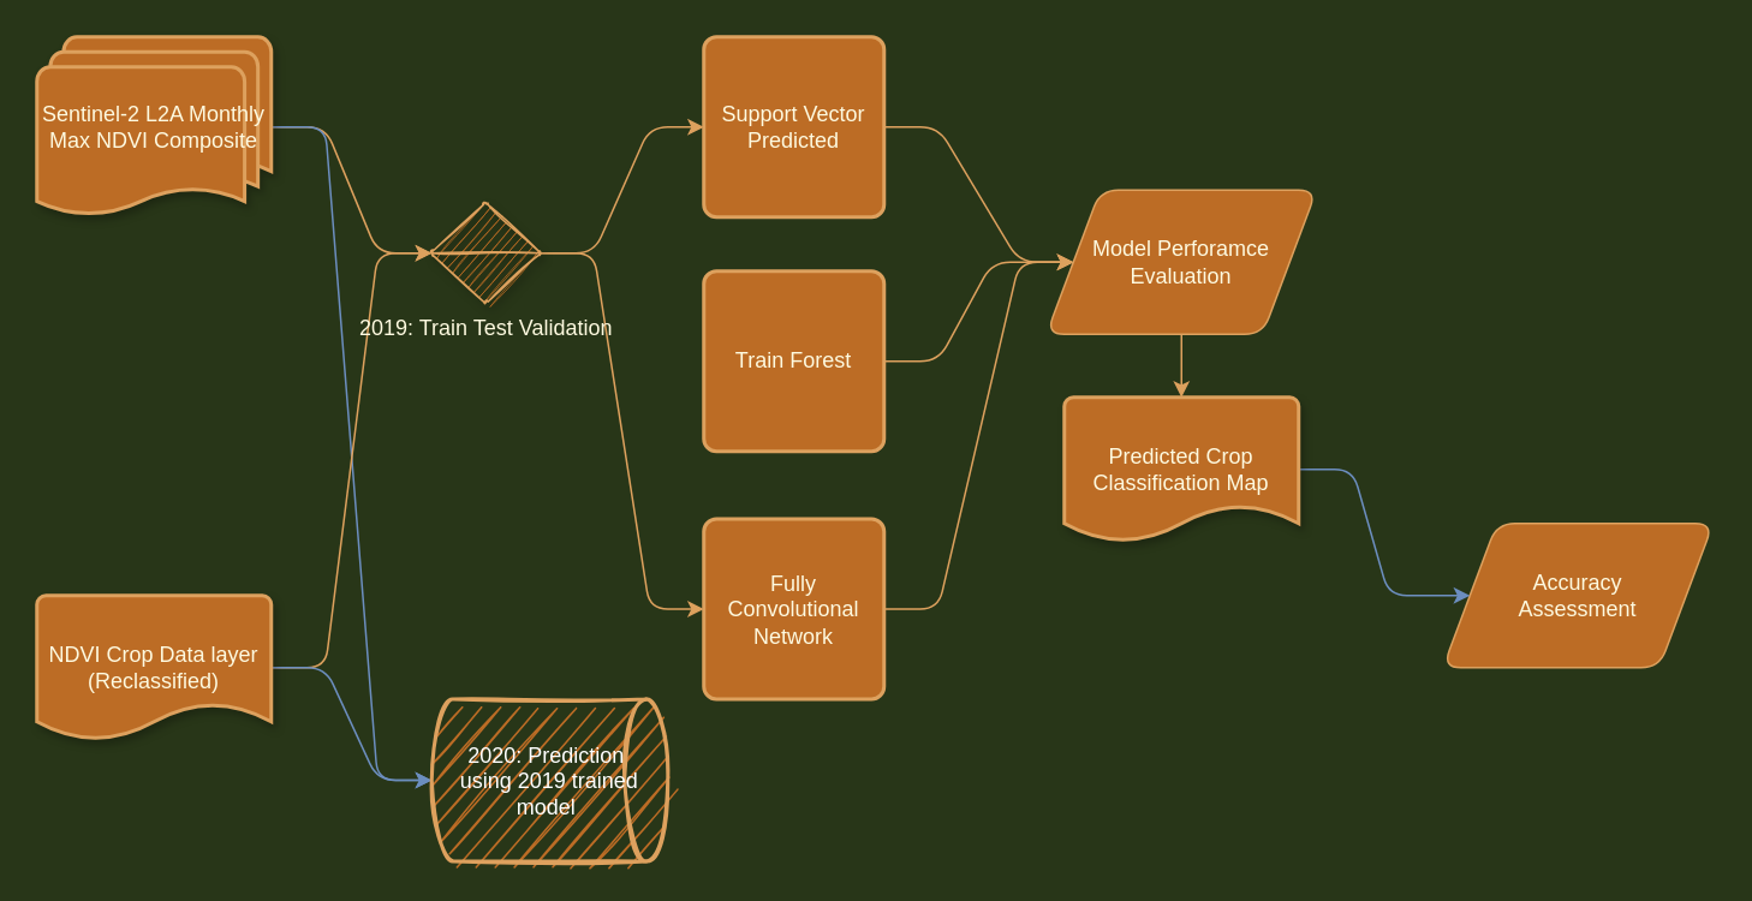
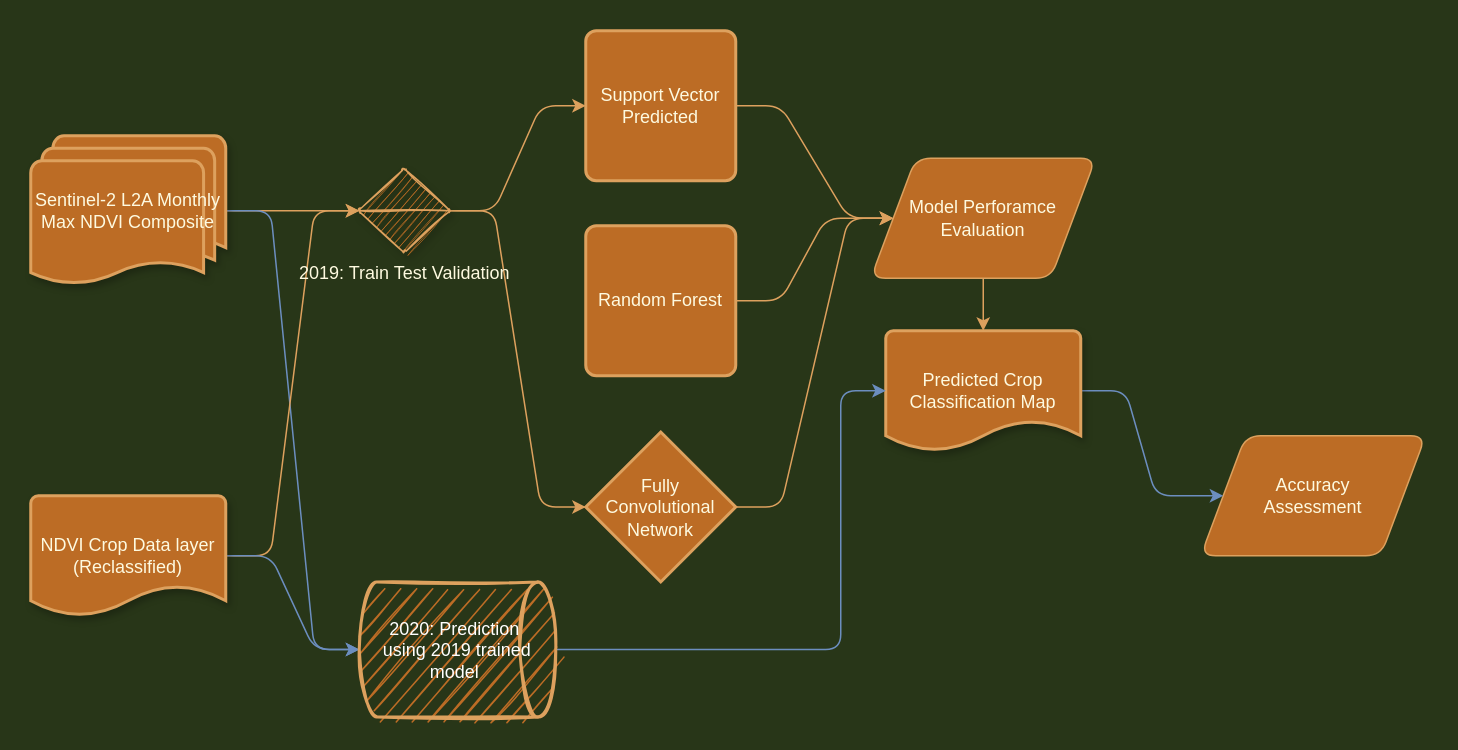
  <mxCell id="0" />
  <mxCell id="1" parent="0" />
  <mxCell id="2" style="edgeStyle=entityRelationEdgeStyle;rounded=1;sketch=0;orthogonalLoop=1;jettySize=auto;html=1;fontColor=#FEFAE0;strokeColor=#DDA15E;fillColor=#BC6C25;labelBackgroundColor=#283618;" parent="1" source="4" target="15" edge="1"><mxGeometry relative="1" as="geometry" /></mxCell>
  <mxCell id="3" style="edgeStyle=entityRelationEdgeStyle;rounded=1;sketch=0;orthogonalLoop=1;jettySize=auto;html=1;entryX=0;entryY=0.5;entryDx=0;entryDy=0;entryPerimeter=0;fontColor=#FEFAE0;strokeColor=#6c8ebf;fillColor=#dae8fc;labelBackgroundColor=#283618;" parent="1" source="4" target="24" edge="1"><mxGeometry relative="1" as="geometry"><mxPoint x="239" y="427.5" as="targetPoint" /></mxGeometry></mxCell>
- <mxCell id="4" value="Sentinel-2 L2A Monthly Max NDVI Composite" style="strokeWidth=2;html=1;shape=mxgraph.flowchart.multi-document;whiteSpace=wrap;rounded=0;sketch=0;fontColor=#FEFAE0;fillColor=#BC6C25;strokeColor=#DDA15E;shadow=1;" parent="1" vertex="1"><mxGeometry x="20" y="20" width="130" height="100" as="geometry" /></mxCell>
+ <mxCell id="4" value="Sentinel-2 L2A Monthly Max NDVI Composite" style="strokeWidth=2;html=1;shape=mxgraph.flowchart.multi-document;whiteSpace=wrap;rounded=0;sketch=0;fontColor=#FEFAE0;fillColor=#BC6C25;strokeColor=#DDA15E;shadow=1;" parent="1" vertex="1"><mxGeometry x="20" y="90" width="130" height="100" as="geometry" /></mxCell>
  <mxCell id="5" style="edgeStyle=entityRelationEdgeStyle;rounded=1;sketch=0;orthogonalLoop=1;jettySize=auto;html=1;entryX=0;entryY=0.5;entryDx=0;entryDy=0;entryPerimeter=0;fontColor=#FEFAE0;strokeColor=#DDA15E;fillColor=#BC6C25;labelBackgroundColor=#283618;" parent="1" source="7" target="15" edge="1"><mxGeometry relative="1" as="geometry" /></mxCell>
  <mxCell id="6" style="edgeStyle=entityRelationEdgeStyle;rounded=1;sketch=0;orthogonalLoop=1;jettySize=auto;html=1;entryX=0;entryY=0.5;entryDx=0;entryDy=0;entryPerimeter=0;fontColor=#FEFAE0;strokeColor=#6c8ebf;fillColor=#dae8fc;labelBackgroundColor=#283618;" parent="1" source="7" target="24" edge="1"><mxGeometry relative="1" as="geometry"><mxPoint x="239" y="427.5" as="targetPoint" /></mxGeometry></mxCell>
  <mxCell id="7" value="NDVI Crop Data layer (Reclassified)" style="strokeWidth=2;html=1;shape=mxgraph.flowchart.document2;whiteSpace=wrap;size=0.25;rounded=0;sketch=0;fontColor=#FEFAE0;fillColor=#BC6C25;strokeColor=#DDA15E;shadow=1;" parent="1" vertex="1"><mxGeometry x="20" y="330" width="130" height="80" as="geometry" /></mxCell>
  <mxCell id="8" style="edgeStyle=entityRelationEdgeStyle;rounded=1;sketch=0;orthogonalLoop=1;jettySize=auto;html=1;fontColor=#FEFAE0;strokeColor=#DDA15E;fillColor=#BC6C25;entryX=0;entryY=0.5;entryDx=0;entryDy=0;" parent="1" source="9" target="20" edge="1"><mxGeometry relative="1" as="geometry"><mxPoint x="590" y="150" as="targetPoint" /></mxGeometry></mxCell>
  <mxCell id="9" value="Support Vector Predicted" style="rounded=1;whiteSpace=wrap;html=1;absoluteArcSize=1;arcSize=14;strokeWidth=2;sketch=0;fontColor=#FEFAE0;fillColor=#BC6C25;strokeColor=#DDA15E;" parent="1" vertex="1"><mxGeometry x="390" y="20" width="100" height="100" as="geometry" /></mxCell>
  <mxCell id="10" style="edgeStyle=entityRelationEdgeStyle;rounded=1;sketch=0;orthogonalLoop=1;jettySize=auto;html=1;fontColor=#FEFAE0;strokeColor=#DDA15E;fillColor=#BC6C25;entryX=0;entryY=0.5;entryDx=0;entryDy=0;" parent="1" source="11" target="20" edge="1"><mxGeometry relative="1" as="geometry"><mxPoint x="590" y="240" as="targetPoint" /></mxGeometry></mxCell>
- <mxCell id="11" value="Fully Convolutional Network" style="rounded=1;whiteSpace=wrap;html=1;absoluteArcSize=1;arcSize=14;strokeWidth=2;sketch=0;fontColor=#FEFAE0;fillColor=#BC6C25;strokeColor=#DDA15E;" parent="1" vertex="1"><mxGeometry x="390" y="287.5" width="100" height="100" as="geometry" /></mxCell>
+ <mxCell id="11" value="Fully Convolutional Network" style="rhombus;whiteSpace=wrap;html=1;absoluteArcSize=1;arcSize=14;strokeWidth=2;sketch=0;fontColor=#FEFAE0;fillColor=#BC6C25;strokeColor=#DDA15E;" parent="1" vertex="1"><mxGeometry x="390" y="287.5" width="100" height="100" as="geometry" /></mxCell>
  <mxCell id="12" style="edgeStyle=entityRelationEdgeStyle;rounded=1;sketch=0;orthogonalLoop=1;jettySize=auto;html=1;entryX=0;entryY=0.5;entryDx=0;entryDy=0;fontColor=#FEFAE0;strokeColor=#DDA15E;fillColor=#BC6C25;labelBackgroundColor=#283618;startArrow=none;" parent="1" target="17" edge="1"><mxGeometry relative="1" as="geometry"><mxPoint x="394" y="217.5" as="sourcePoint" /></mxGeometry></mxCell>
  <mxCell id="13" style="edgeStyle=entityRelationEdgeStyle;rounded=1;sketch=0;orthogonalLoop=1;jettySize=auto;html=1;entryX=0;entryY=0.5;entryDx=0;entryDy=0;fontColor=#FEFAE0;strokeColor=#DDA15E;fillColor=#BC6C25;labelBackgroundColor=#283618;" parent="1" source="15" target="9" edge="1"><mxGeometry relative="1" as="geometry" /></mxCell>
  <mxCell id="14" style="edgeStyle=entityRelationEdgeStyle;rounded=1;sketch=0;orthogonalLoop=1;jettySize=auto;html=1;entryX=0;entryY=0.5;entryDx=0;entryDy=0;fontColor=#FEFAE0;strokeColor=#DDA15E;fillColor=#BC6C25;labelBackgroundColor=#283618;" parent="1" source="15" target="11" edge="1"><mxGeometry relative="1" as="geometry" /></mxCell>
  <mxCell id="15" value="2019: Train Test Validation" style="verticalLabelPosition=bottom;verticalAlign=top;html=1;shape=mxgraph.flowchart.sort;rounded=0;sketch=1;fontColor=#FEFAE0;strokeColor=#DDA15E;fillColor=#BC6C25;shadow=1;" parent="1" vertex="1"><mxGeometry x="239" y="112.5" width="60" height="55" as="geometry" /></mxCell>
  <mxCell id="16" style="edgeStyle=entityRelationEdgeStyle;rounded=1;sketch=0;orthogonalLoop=1;jettySize=auto;html=1;fontColor=#FEFAE0;strokeColor=#DDA15E;fillColor=#BC6C25;" parent="1" source="17" target="20" edge="1"><mxGeometry relative="1" as="geometry"><mxPoint x="610" y="218" as="targetPoint" /></mxGeometry></mxCell>
- <mxCell id="17" value="Train Forest" style="rounded=1;whiteSpace=wrap;html=1;absoluteArcSize=1;arcSize=14;strokeWidth=2;sketch=0;fontColor=#FEFAE0;fillColor=#BC6C25;strokeColor=#DDA15E;" parent="1" vertex="1"><mxGeometry x="390" y="150" width="100" height="100" as="geometry" /></mxCell>
+ <mxCell id="17" value="Random Forest" style="rounded=1;whiteSpace=wrap;html=1;absoluteArcSize=1;arcSize=14;strokeWidth=2;sketch=0;fontColor=#FEFAE0;fillColor=#BC6C25;strokeColor=#DDA15E;" parent="1" vertex="1"><mxGeometry x="390" y="150" width="100" height="100" as="geometry" /></mxCell>
  <mxCell id="18" value="Accuracy &lt;br&gt;Assessment" style="shape=parallelogram;perimeter=parallelogramPerimeter;whiteSpace=wrap;html=1;dashed=0;rounded=1;sketch=0;fontColor=#FEFAE0;strokeColor=#DDA15E;fillColor=#BC6C25;" parent="1" vertex="1"><mxGeometry x="800" y="290" width="150" height="80" as="geometry" /></mxCell>
  <mxCell id="19" style="rounded=1;sketch=0;orthogonalLoop=1;jettySize=auto;html=1;fontColor=#FEFAE0;strokeColor=#DDA15E;fillColor=#BC6C25;entryX=0.5;entryY=0;entryDx=0;entryDy=0;entryPerimeter=0;" parent="1" source="20" target="22" edge="1"><mxGeometry relative="1" as="geometry" /></mxCell>
  <mxCell id="20" value="Model Perforamce &lt;br&gt;Evaluation" style="shape=parallelogram;perimeter=parallelogramPerimeter;whiteSpace=wrap;html=1;dashed=0;rounded=1;sketch=0;fontColor=#FEFAE0;strokeColor=#DDA15E;fillColor=#BC6C25;" parent="1" vertex="1"><mxGeometry x="580" y="105" width="150" height="80" as="geometry" /></mxCell>
  <mxCell id="21" style="edgeStyle=entityRelationEdgeStyle;rounded=1;sketch=0;orthogonalLoop=1;jettySize=auto;html=1;fontColor=#FEFAE0;strokeColor=#6c8ebf;fillColor=#dae8fc;" parent="1" source="22" target="18" edge="1"><mxGeometry relative="1" as="geometry" /></mxCell>
  <mxCell id="22" value="Predicted Crop Classification Map" style="strokeWidth=2;html=1;shape=mxgraph.flowchart.document2;whiteSpace=wrap;size=0.25;rounded=0;sketch=0;fontColor=#FEFAE0;fillColor=#BC6C25;strokeColor=#DDA15E;shadow=1;" parent="1" vertex="1"><mxGeometry x="590" y="220" width="130" height="80" as="geometry" /></mxCell>
+ <mxCell id="23" style="edgeStyle=orthogonalEdgeStyle;rounded=1;sketch=0;orthogonalLoop=1;jettySize=auto;html=1;entryX=0;entryY=0.5;entryDx=0;entryDy=0;entryPerimeter=0;fontColor=#FEFAE0;strokeColor=#6c8ebf;fillColor=#dae8fc;" parent="1" source="24" target="22" edge="1"><mxGeometry relative="1" as="geometry"><Array as="points"><mxPoint x="560" y="433" /><mxPoint x="560" y="260" /></Array></mxGeometry></mxCell>
  <mxCell id="24" value="&lt;span style=&quot;color: rgb(255 , 255 , 255)&quot;&gt;2020: Prediction&amp;nbsp;&lt;/span&gt;&lt;br style=&quot;color: rgb(255 , 255 , 255)&quot;&gt;&lt;span style=&quot;color: rgb(255 , 255 , 255)&quot;&gt;using 2019 trained model&amp;nbsp;&lt;/span&gt;" style="strokeWidth=2;html=1;shape=mxgraph.flowchart.direct_data;whiteSpace=wrap;rounded=1;sketch=1;fontColor=#FEFAE0;fillColor=#BC6C25;strokeColor=#DDA15E;arcSize=14;" parent="1" vertex="1"><mxGeometry x="239" y="387.5" width="131" height="90" as="geometry" /></mxCell>
